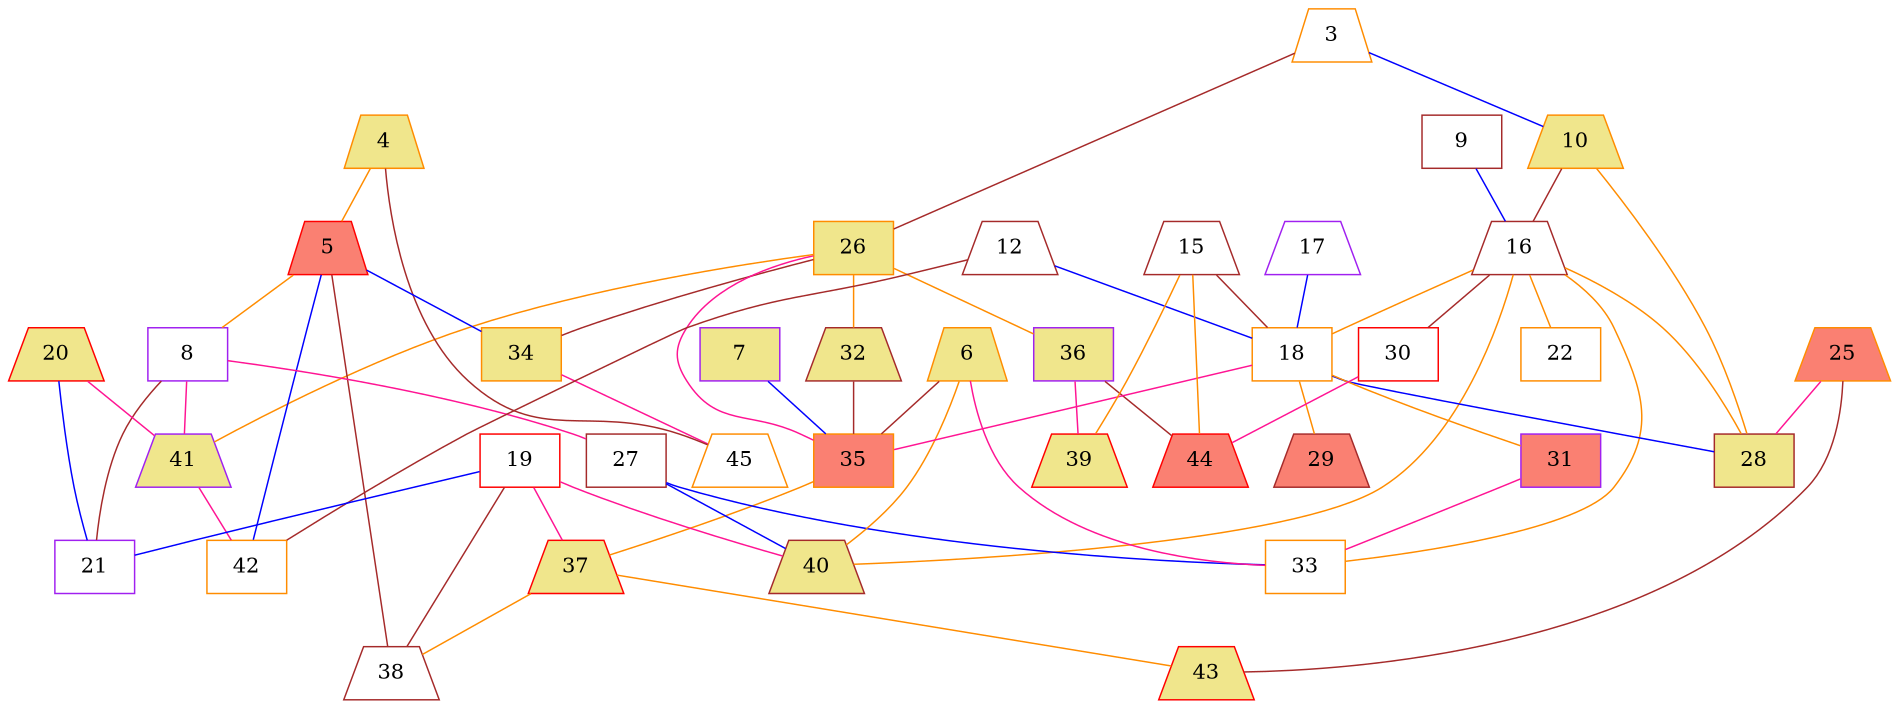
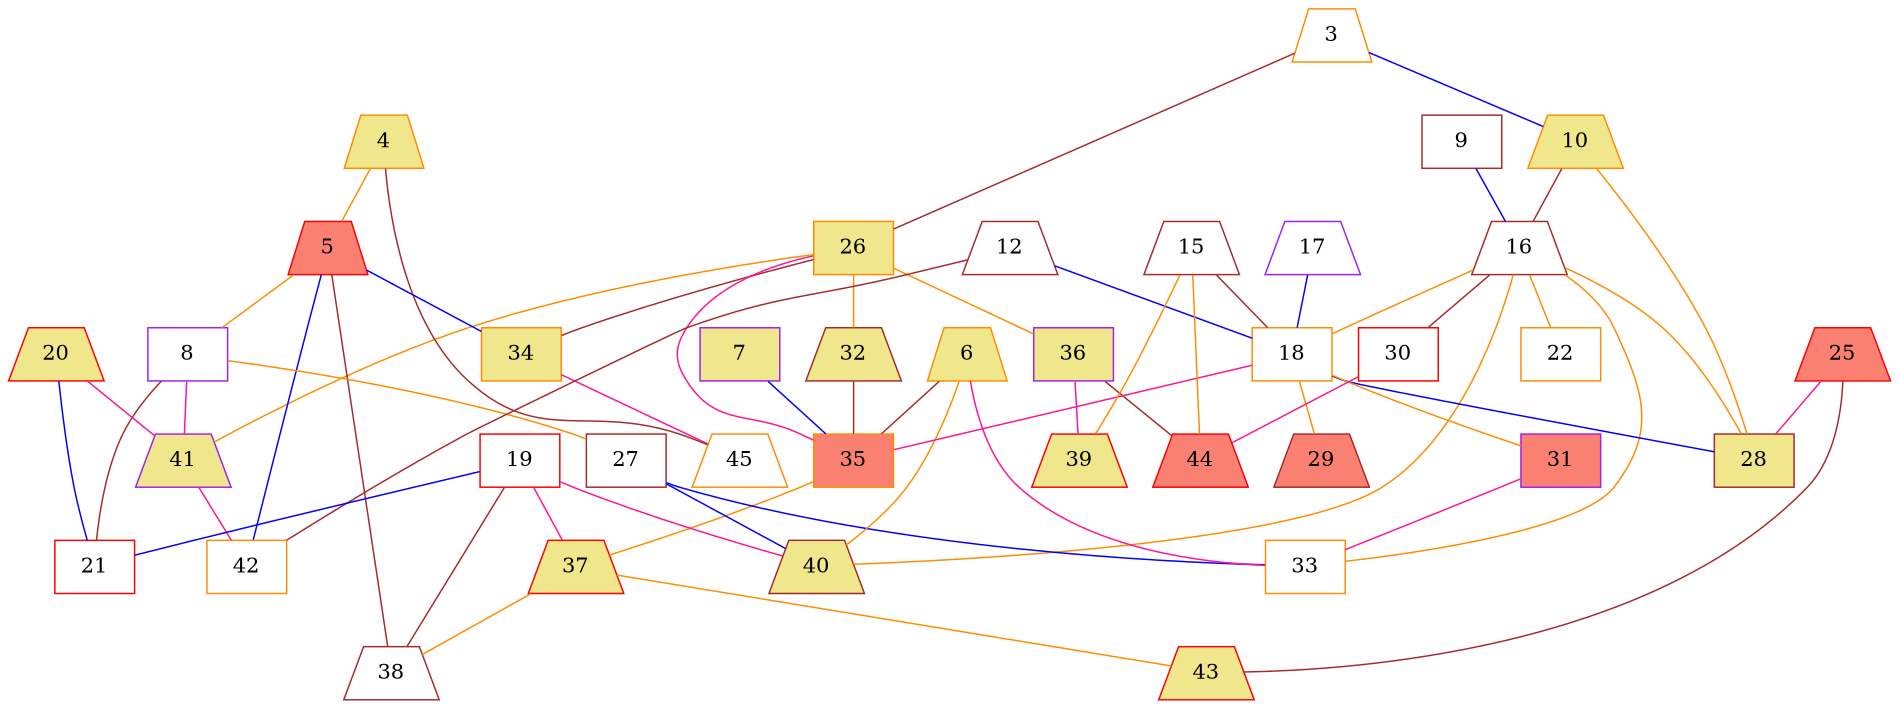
  graph {
    node [color=darkorange fillcolor=white shape=trapezium style=filled]
    edge [color=darkorange weight=1.0]
    10 [fillcolor=khaki]
    3
    26 [fillcolor=khaki shape=box]
    16 [color=brown]
    28 [color=brown fillcolor=khaki shape=box]
    34 [fillcolor=khaki shape=box]
    35 [fillcolor=salmon shape=box]
    41 [color=purple fillcolor=khaki]
    32 [color=brown fillcolor=khaki]
    36 [color=purple fillcolor=khaki shape=box]
    4 [fillcolor=khaki]
    5 [color=red fillcolor=salmon]
    45
    8 [color=purple shape=box]
    38 [color=brown]
    42 [shape=box]
-   21 [color=purple shape=box]
+   21 [color=red shape=box]
    27 [color=brown shape=box]
    6 [fillcolor=khaki]
    33 [shape=box]
    40 [color=brown fillcolor=khaki]
    37 [color=red fillcolor=khaki]
    7 [color=purple fillcolor=khaki shape=box]
    9 [color=brown shape=box]
    18 [shape=box]
    22 [shape=box]
    30 [color=red shape=box]
    12 [color=brown]
    29 [color=brown fillcolor=salmon]
    31 [color=purple fillcolor=salmon shape=box]
    15 [color=brown]
    39 [color=red fillcolor=khaki]
    44 [color=red fillcolor=salmon]
    17 [color=purple]
    19 [color=red shape=box]
    43 [color=red fillcolor=khaki]
    20 [color=red fillcolor=khaki]
-   25 [fillcolor=salmon]
+   25 [color=red fillcolor=salmon]
    10 -- 16 [color=brown]
    10 -- 28
    3 -- 10 [color=blue]
    3 -- 26 [color=brown]
    26 -- 34 [color=brown]
    26 -- 35 [color=deeppink]
    26 -- 41
    26 -- 32
    26 -- 36 [weight=2.0]
    16 -- 28
    16 -- 33
    16 -- 40
    16 -- 18
    16 -- 22
    16 -- 30 [color=brown]
    34 -- 45 [color=deeppink]
    35 -- 37
    41 -- 42 [color=deeppink]
    32 -- 35 [color=brown]
    36 -- 39 [color=deeppink]
    36 -- 44 [color=brown]
    4 -- 5
    4 -- 45 [color=brown]
    5 -- 34 [color=blue]
    5 -- 8
    5 -- 38 [color=brown weight=2.0]
    5 -- 42 [color=blue]
    8 -- 41 [color=deeppink]
    8 -- 21 [color=brown]
-   8 -- 27 [color=deeppink]
+   8 -- 27
    27 -- 33 [color=blue]
    27 -- 40 [color=blue]
    6 -- 35 [color=brown]
    6 -- 33 [color=deeppink]
    6 -- 40
    37 -- 38
    37 -- 43
    7 -- 35 [color=blue]
    9 -- 16 [color=blue]
    18 -- 28 [color=blue]
    18 -- 35 [color=deeppink]
    18 -- 29 [weight=2.0]
    18 -- 31
    30 -- 44 [color=deeppink]
    12 -- 42 [color=brown]
    12 -- 18 [color=blue]
    31 -- 33 [color=deeppink]
    15 -- 18 [color=brown]
    15 -- 39
    15 -- 44
    17 -- 18 [color=blue]
    19 -- 38 [color=brown]
    19 -- 21 [color=blue]
    19 -- 40 [color=deeppink]
    19 -- 37 [color=deeppink]
    20 -- 41 [color=deeppink]
    20 -- 21 [color=blue]
    25 -- 28 [color=deeppink weight=2.0]
    25 -- 43 [color=brown]
  }
